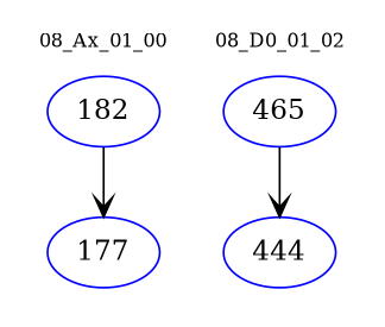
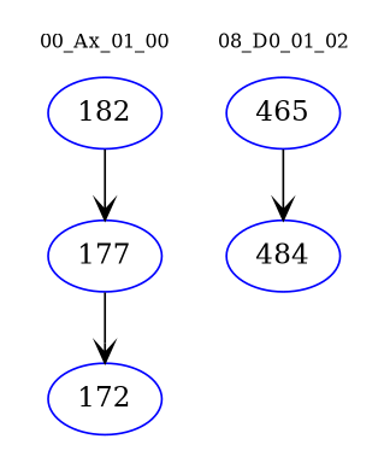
  digraph {
    node [color=blue]
    edge [arrowhead=vee color=black]
    n1 [label=177]
+   n2 [label=172]
    n3 [label=182]
    n4 [label=465]
-   n5 [label=444]
+   n5 [label=484]
    subgraph cluster_1 {
      color=white
      fontsize=10
-     label="08_Ax_01_00"
+     label="00_Ax_01_00"
      n1
+     n2
      n3
    }
    subgraph cluster_2 {
      color=white
      fontsize=10
      label="08_D0_01_02"
      n4
      n5
    }
+   n1 -> n2
    n3 -> n1
    n4 -> n5
  }
